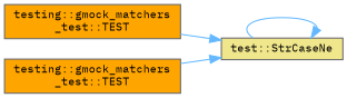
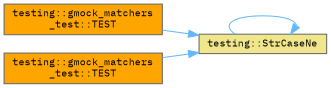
  digraph {
    rankdir=RL
    fontname="IBM Plex Mono"
    node [color=grey40 fillcolor=orange fontname="IBM Plex Mono" fontsize=10 shape=box style=filled]
    edge [color=steelblue1 dir=back fontname="IBM Plex Mono" fontsize=10 labelfontname=Helvetica labelfontsize=10 style=solid]
-   n1 [color=gray40 fillcolor=khaki fontcolor=black height=0.2 label="test::StrCaseNe" width=0.4]
+   n1 [color=gray40 fillcolor=khaki fontcolor=black height=0.2 label="testing::StrCaseNe" width=0.4]
    n2 [height=0.2 label="testing::gmock_matchers\l_test::TEST" width=0.4]
    n3 [height=0.2 label="testing::gmock_matchers\l_test::TEST" width=0.4]
    n1 -> n1
    n1 -> n2
    n1 -> n3
  }
